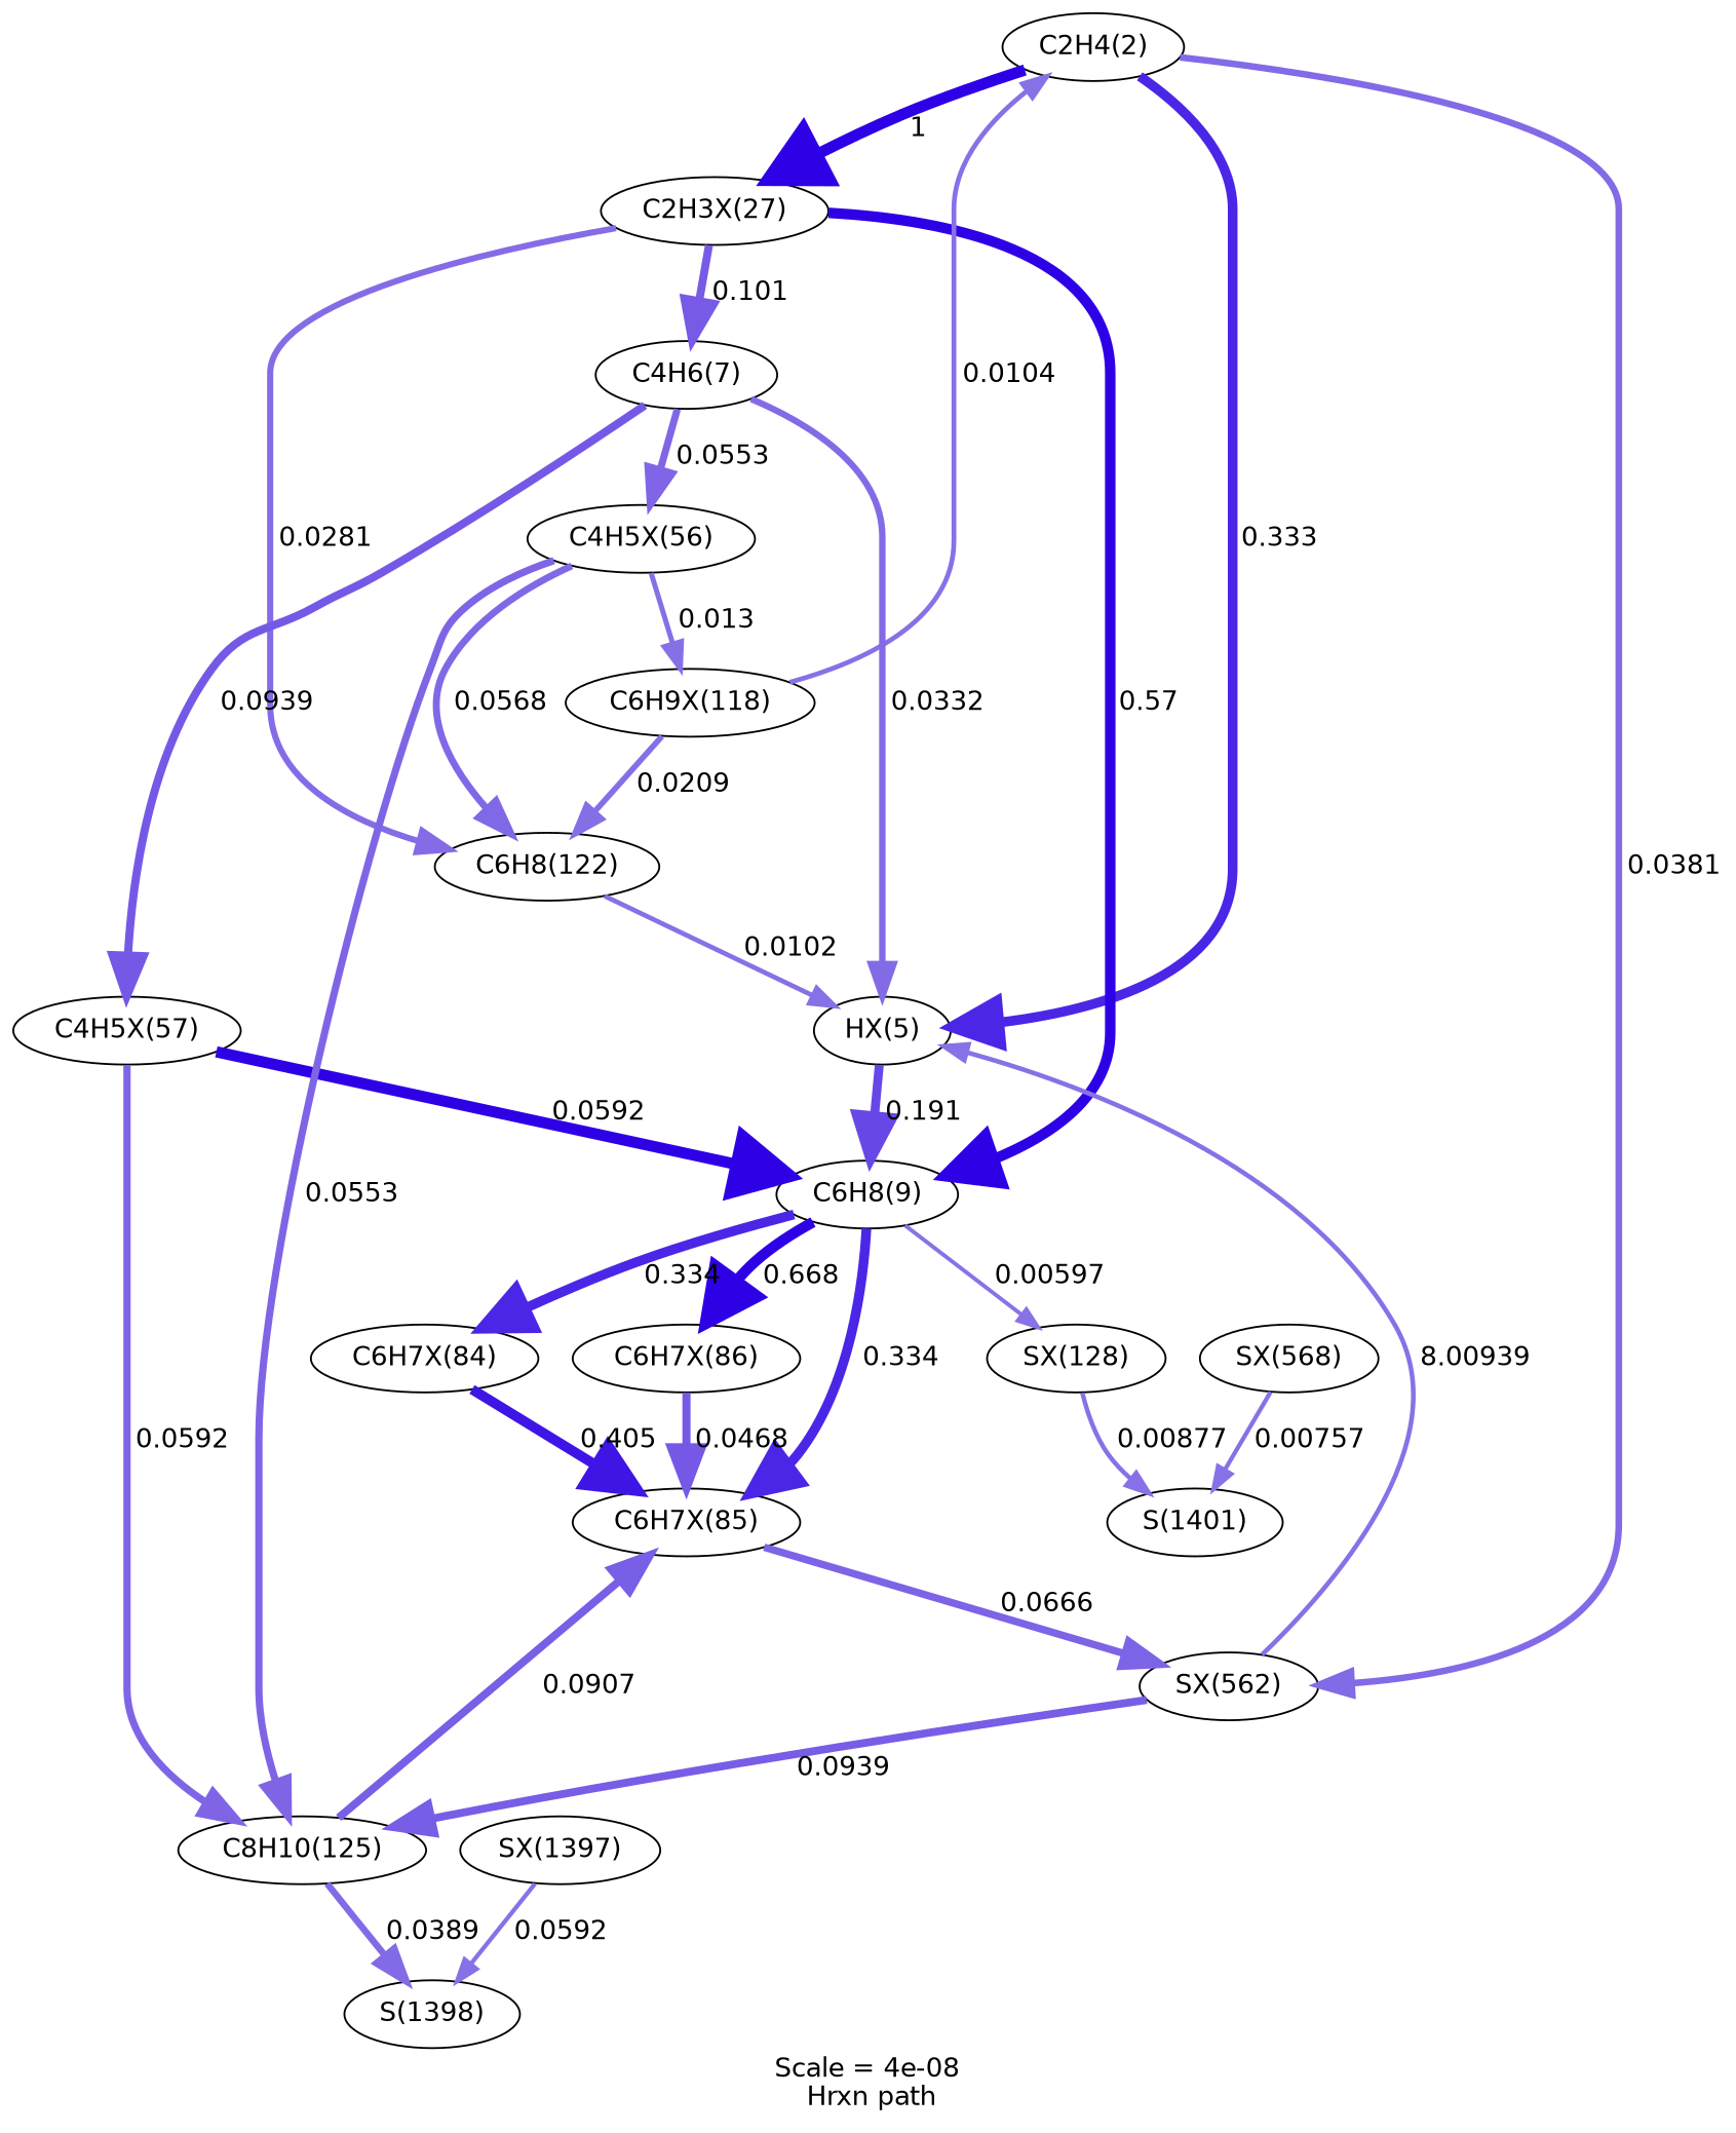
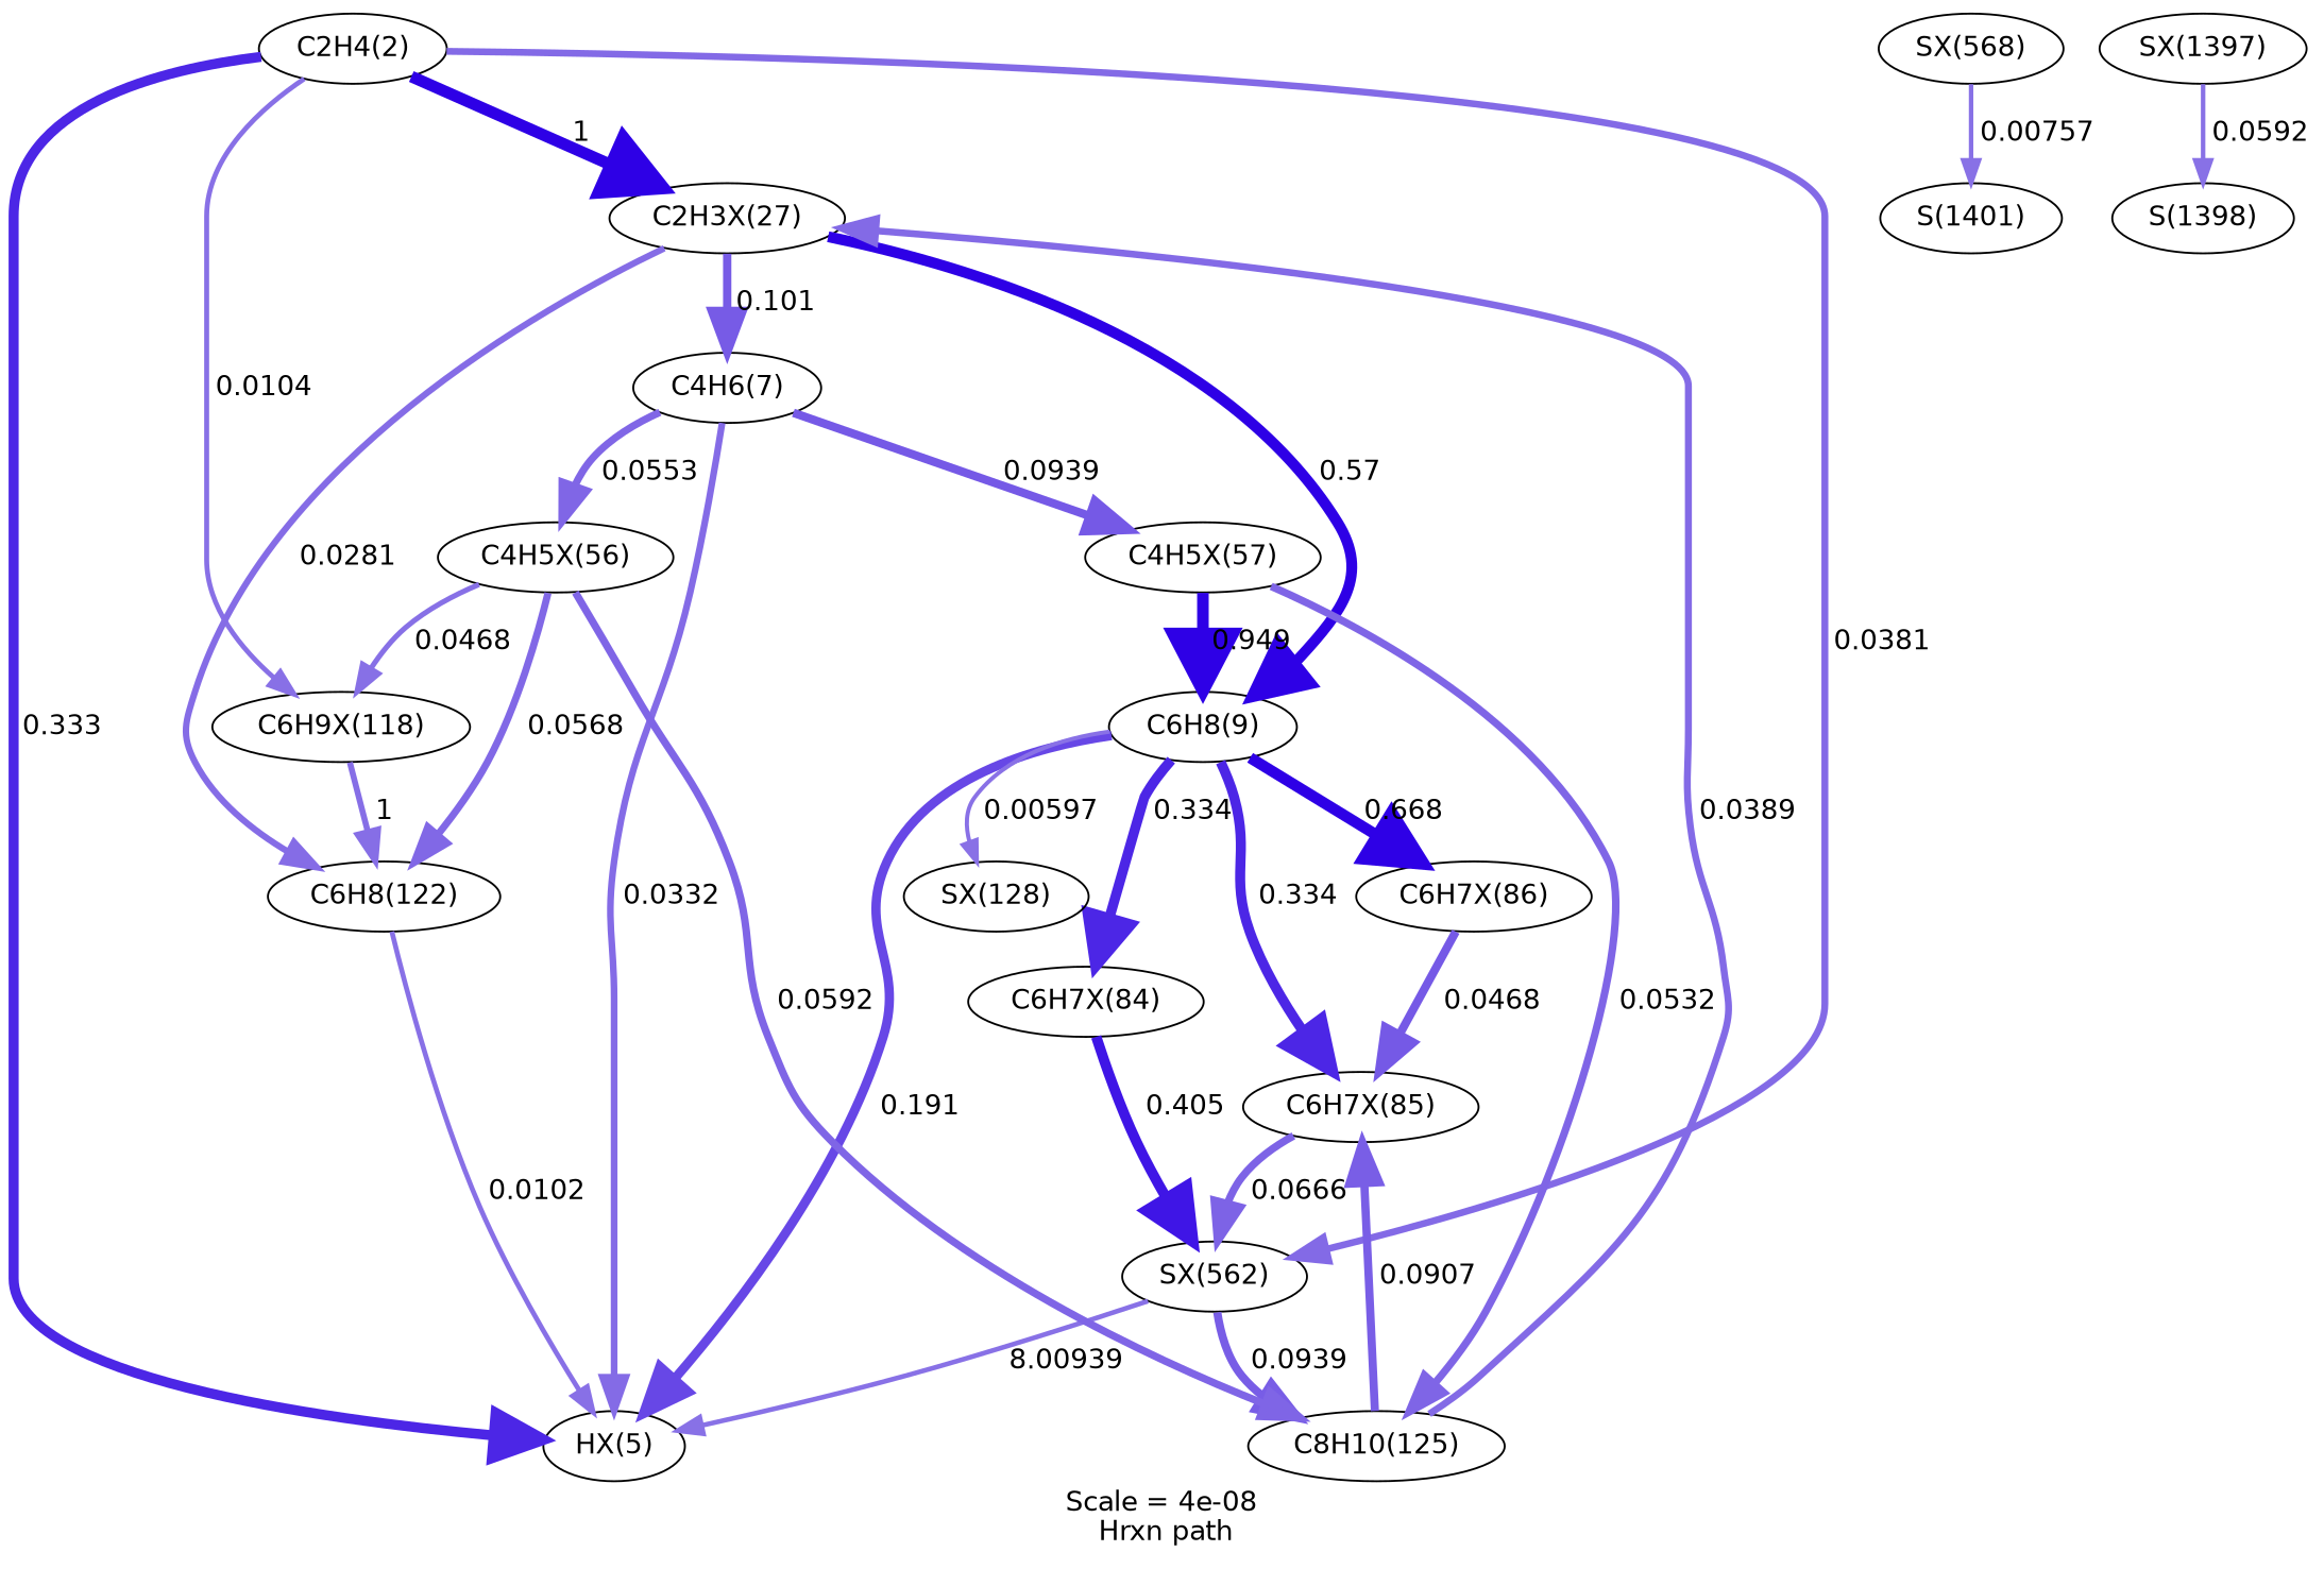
  digraph {
    fontname=Helvetica
    label="Scale = 4e-08\l Hrxn path"
    node [fontname=Helvetica]
    edge [arrowsize=2.59 color="0.7, 0.51, 0.9" fontname=Helvetica style="setlinewidth(5.17)"]
    n1 [label="C2H4(2)"]
    n2 [label="HX(5)"]
    n3 [label="C2H3X(27)"]
    n4 [label="C6H9X(118)"]
    n5 [label="SX(562)"]
    n6 [label="C4H6(7)"]
    n7 [label="C6H8(9)"]
    n8 [label="C6H8(122)"]
    n9 [label="C8H10(125)"]
    n10 [label="C4H5X(57)"]
    n11 [label="C4H5X(56)"]
    n12 [label="C6H7X(86)"]
    n13 [label="C6H7X(85)"]
    n14 [label="C6H7X(84)"]
    n15 [label="SX(128)"]
    n16 [label="S(1401)"]
    n17 [label="SX(568)"]
    n18 [label="SX(1397)"]
    n19 [label="S(1398)"]
    n1 -> n2 [color="0.7, 0.833, 0.9" label=" 0.333"]
    n1 -> n3 [arrowsize=3 color="0.7, 1.5, 0.9" label=" 1" style="setlinewidth(6)"]
-   n4 -> n1 [arrowsize=1.28 label=" 0.0104" style="setlinewidth(2.55)"]
+   n1 -> n4 [arrowsize=1.28 label=" 0.0104" style="setlinewidth(2.55)"]
    n1 -> n5 [arrowsize=1.77 color="0.7, 0.538, 0.9" label=" 0.0381" style="setlinewidth(3.53)"]
    n3 -> n6 [arrowsize=2.13 color="0.7, 0.601, 0.9" label=" 0.101" style="setlinewidth(4.27)"]
    n3 -> n7 [arrowsize=2.79 color="0.7, 1.07, 0.9" label=" 0.57" style="setlinewidth(5.57)"]
    n3 -> n8 [arrowsize=1.65 color="0.7, 0.528, 0.9" label=" 0.0281" style="setlinewidth(3.3)"]
-   n4 -> n8 [arrowsize=1.54 color="0.7, 0.521, 0.9" label=" 0.0209" style="setlinewidth(3.08)"]
+   n4 -> n8 [arrowsize=1.54 color="0.7, 0.521, 0.9" label=" 1" style="setlinewidth(3.08)"]
    n5 -> n2 [arrowsize=1.24 color="0.7, 0.509, 0.9" label=" 8.00939" style="setlinewidth(2.48)"]
    n5 -> n9 [arrowsize=2.11 color="0.7, 0.594, 0.9" label=" 0.0939" style="setlinewidth(4.21)"]
    n6 -> n2 [arrowsize=1.71 color="0.7, 0.533, 0.9" label=" 0.0332" style="setlinewidth(3.43)"]
    n6 -> n10 [arrowsize=2.17 color="0.7, 0.611, 0.9" label=" 0.0939" style="setlinewidth(4.34)"]
    n6 -> n11 [arrowsize=1.91 color="0.7, 0.555, 0.9" label=" 0.0553" style="setlinewidth(3.81)"]
-   n2 -> n7 [arrowsize=2.37 color="0.7, 0.691, 0.9" label=" 0.191" style="setlinewidth(4.75)"]
+   n7 -> n2 [arrowsize=2.37 color="0.7, 0.691, 0.9" label=" 0.191" style="setlinewidth(4.75)"]
    n7 -> n12 [arrowsize=2.85 color="0.7, 1.17, 0.9" label=" 0.668" style="setlinewidth(5.7)"]
    n7 -> n13 [color="0.7, 0.834, 0.9" label=" 0.334"]
    n7 -> n14 [color="0.7, 0.834, 0.9" label=" 0.334"]
    n7 -> n15 [arrowsize=1.07 color="0.7, 0.506, 0.9" label=" 0.00597" style="setlinewidth(2.13)"]
    n8 -> n2 [arrowsize=1.27 label=" 0.0102" style="setlinewidth(2.54)"]
-   n9 -> n19 [arrowsize=1.77 color="0.7, 0.539, 0.9" label=" 0.0389" style="setlinewidth(3.55)"]
+   n9 -> n3 [arrowsize=1.77 color="0.7, 0.539, 0.9" label=" 0.0389" style="setlinewidth(3.55)"]
    n9 -> n13 [arrowsize=2.09 color="0.7, 0.591, 0.9" label=" 0.0907" style="setlinewidth(4.19)"]
-   n10 -> n7 [arrowsize=2.98 color="0.7, 1.45, 0.9" label=" 0.0592" style="setlinewidth(5.96)"]
-   n10 -> n9 [arrowsize=1.93 color="0.7, 0.559, 0.9" label=" 0.0592" style="setlinewidth(3.87)"]
-   n11 -> n4 [arrowsize=1.36 color="0.7, 0.513, 0.9" label=" 0.013" style="setlinewidth(2.72)"]
+   n10 -> n7 [arrowsize=2.98 color="0.7, 1.45, 0.9" label=" 0.949" style="setlinewidth(5.96)"]
+   n10 -> n9 [arrowsize=1.93 color="0.7, 0.559, 0.9" label=" 0.0532" style="setlinewidth(3.87)"]
+   n11 -> n4 [arrowsize=1.36 color="0.7, 0.513, 0.9" label=" 0.0468" style="setlinewidth(2.72)"]
    n11 -> n8 [arrowsize=1.84 color="0.7, 0.547, 0.9" label=" 0.0568" style="setlinewidth(3.69)"]
-   n11 -> n9 [arrowsize=1.93 color="0.7, 0.559, 0.9" label=" 0.0553" style="setlinewidth(3.87)"]
+   n11 -> n9 [arrowsize=1.93 color="0.7, 0.559, 0.9" label=" 0.0592" style="setlinewidth(3.87)"]
    n12 -> n13 [arrowsize=2.17 color="0.7, 0.61, 0.9" label=" 0.0468" style="setlinewidth(4.33)"]
    n13 -> n5 [arrowsize=1.98 color="0.7, 0.567, 0.9" label=" 0.0666" style="setlinewidth(3.95)"]
-   n14 -> n13 [arrowsize=2.66 color="0.7, 0.905, 0.9" label=" 0.405" style="setlinewidth(5.32)"]
-   n15 -> n16 [arrowsize=1.21 color="0.7, 0.509, 0.9" label=" 0.00877" style="setlinewidth(2.42)"]
+   n14 -> n5 [arrowsize=2.66 color="0.7, 0.905, 0.9" label=" 0.405" style="setlinewidth(5.32)"]
    n17 -> n16 [arrowsize=1.16 color="0.7, 0.508, 0.9" label=" 0.00757" style="setlinewidth(2.31)"]
    n18 -> n19 [arrowsize=1.16 color="0.7, 0.508, 0.9" label=" 0.0592" style="setlinewidth(2.31)"]
  }
